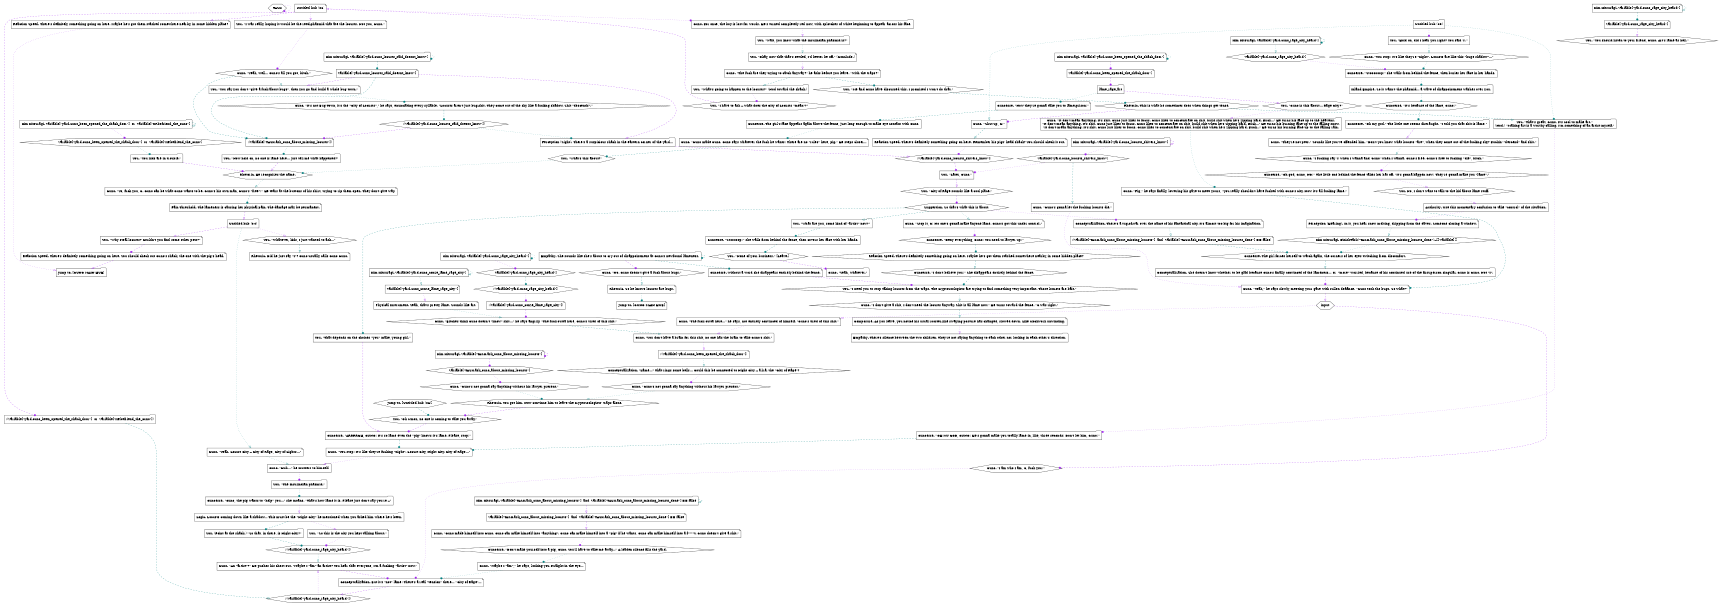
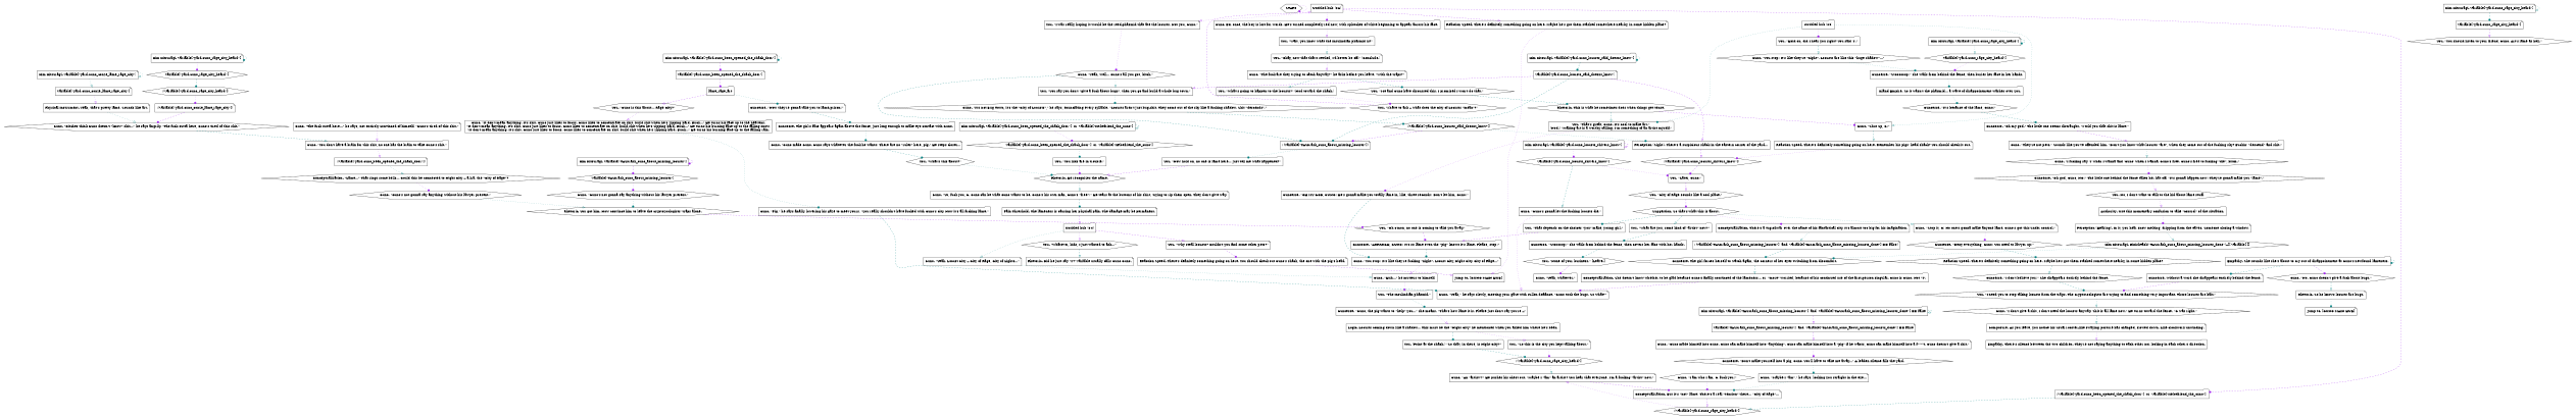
  digraph {
    node [shape=note]
    edge [arrowhead=dot color=teal style=dotted]
-   n1 [label=TASK shape=hexagon]
-   n2 [label=input shape=hexagon]
+   n1 [label=START shape=hexagon]
    n3 [label="Cuno: \"The fuck outta here...\" he says, not entirely convinced of himself. \"Cuno's tired of this shit.\""]
    n4 [label="Cuno: \"I am who I am, C, fuck you!\"" shape=hexagon]
    n5 [label="Cuno: \"You don't have a brain for this shit, no one has the brain to take Cuno's shit.\"" shape=folder]
    n6 [label="Conceptualization: But it's *not* lame! There's a real *tension* there... \"City of Rage\"..."]
    n7 [label="Inland Empire: So it wasn't the phasmid... a wave of disappointment washes over you." shape=folder]
    n8 [label="Cunoesse: \"It's because of the lame, Cuno!\"" shape=hexagon]
    n9 [label="Cunoesse: \"Oh my god.\" The little one seems distraught. \"I told you that shit is lame!\"" shape=folder]
    n10 [label="Kim Kitsuragi: Variable[\"yard.cuno_rage_city_heard\"]"]
    n11 [label="Variable[\"yard.cuno_rage_city_heard\"]" shape=hexagon]
    n12 [label="Cunoesse: \"Stoooooop!\" she wails from behind the fence, then buries her face in her hands."]
    n13 [label="!(Variable[\"yard.cuno_rage_city_heard\"])" shape=hexagon]
    n14 [label="Cuno: \"An *artist*?\" He pushes his chest out. \"Maybe I *am* an artist? You hear that everyone, I'm a fucking *artist* now.\""]
    n15 [label="Cuno: \"Yeah. Locust City -- City of Rage, City of Lights...\""]
    n16 [label="Cuno: \"Huh...\" he mutters to himself." shape=folder]
    n17 [label="You: \"The Insulindian phasmid.\"" shape=folder]
    n18 [label="You: \"What are you, some kind of *artist* now?\"" shape=folder]
    n19 [label="Cunoesse: \"Stooooop!\" she wails from behind the fence, then covers her face with her hands." shape=folder]
    n20 [label="You: \"None of your business.\" [Leave.]" shape=hexagon]
    n21 [label="You: \"Oh c'mon, no one is coming to take you away.\"" shape=hexagon]
    n22 [label="Cunoesse: \"ARRRRGH, CUNO! It's so lame even the *pig* knows it's lame. Please, stop!\"" shape=folder]
    n23 [label="Cuno: \"You stop! It's like they're fucking *night*. Locust City, Night City. City of Rage...\""]
    n24 [label="Untitled hub (06)"]
    n25 [label="You: \"I was really hoping it would be the reed-phasmid that ate the locusts. Not you, Cuno.“"]
    n26 [label="!(Variable[\"yard.cuno_been_opened_the_shack_door\"]  or  Variable[\"XP.befriend_the_cuno\"])" shape=folder]
    n27 [label="Reaction Speed: There's definitely something going on here. Maybe he's got them stashed somewhere nearby, in some hidden place?"]
    n28 [label="Cuno: For once, the boy is lost for words. He's turned completely red now, with splotches of white beginning to appear across his face." shape=folder]
    n29 [label="Cuno: \"Yeah, well... Cuno's all you got, bitch.\"" shape=hexagon]
    n30 [label="!(Variable[\"yard.cuno_rage_city_heard\"])" shape=hexagon]
    n31 [label="Jump to: [CUNO MAIN HUB]" shape=folder]
    n32 [label="You: \"Wait, you know what the Insulindian phasmid is?\"" shape=folder]
    n33 [label="Cuno: \"It don't mean anything. It's shit. Cuno just likes to focus. Cuno likes to concentrate on shit, build shit when he's zipping hard. Fuck...\" He turns his face up to the heavens.\n\"It don't mean anything. It's shit. Cuno just likes to focus. Cuno likes to concentrate on shit, build shit when he's zipping hard. Fuck...\" He turns his burning face up to the falling snow.\n\"It don't mean anything. It's shit. Cuno just likes to focus. Cuno likes to concentrate on shit, build shit when he's zipping hard. Fuck...\" He turns his burning face up to the falling rain." shape=folder]
    n34 [label="Cuno: \"Pig,\" he says finally, lowering his gaze to meet yours, \"you really shouldn't have fucked with Cuno's city. Now it's all fucking lame.\"" shape=folder]
    n35 [label="Cuno: \"Yeah,\" he says slowly, meeting your gaze with sullen defiance. \"Cuno took the bugs. So what?\""]
    n36 [label="Cunoesse: \"Oh god, Cuno, NO!\" The little one behind the fence takes her hat off. \"It's gonna happen now! They're gonna make you *lame*.\"" shape=hexagon]
    n37 [label="You: No, I don't want to talk to the kid about lame stuff." shape=hexagon]
    n38 [label="Authority: Use this momentary confusion to take *control* of the situation." shape=folder]
    n39 [label="Rhetoric: This is what he sometimes does when things get tense." shape=hexagon]
    n40 [label="Cuno: \"Shut up, C!\"" shape=folder]
    n41 [label="You: \"That's great, Cuno. It's cool to make art.\"\n(Nod.) \"Making art is a worthy calling. I'm something of an artist myself.\"" shape=folder]
    n42 [label="Reaction Speed: There's definitely something going on here. Remember his pigs' head shack? You should check it out."]
    n43 [label="Cunoesse: \"OH MY GOD, CUNO! He's gonna make you totally lame in, like, three seconds! Don't let him, Cuno!\"" shape=folder]
    n44 [label="Cunoesse: \"I don't believe you!\" She disappears entirely behind the fence." shape=hexagon]
    n45 [label="You: \"I need you to stop taking locusts from the traps. The cryptozoologists are trying to find something very important. Those locusts are bait.\"" shape=hexagon]
    n46 [label="Cuno: \"I don't give a shit, I don't need the locusts anyway. Shit is all lame now.\" He turns toward the fence. \"C was right.\"" shape=hexagon]
    n47 [label="Perception (Sight): There's a suspicious shack in the eastern corner of the yard..." shape=folder]
    n48 [label="!(Variable[\"yard.cuno_locusts_shivers_know\"])" shape=hexagon]
    n49 [label="You: \"Later, Cuno.\""]
    n50 [label="!(Variable[\"TASK.ask_cuno_about_missing_locusts\"])"]
    n51 [label="You: \"You say you don't *give a fuck about bugs*, then you go and build a whole bug town.\""]
    n52 [label="You: \"What's going to happen to the locusts?\" (Nod toward the shack.)" shape=folder]
    n53 [label="You: \"I have to ask -- what does the City of Locusts *mean*?\"" shape=hexagon]
    n54 [label="Cunoesse: \"Cuno, the pig wants to *help* you...\" she moans. \"That's how lame it is. Please just don't say you're --\"" shape=folder]
    n55 [label="Logic: Locusts coming down like a shadow... This must be the *Night City* he mentioned when you asked him where he's been." shape=folder]
    n56 [label="Rhetoric: He recognizes the name." shape=hexagon]
    n57 [label="Cuno: \"Yo, fuck you, C. Cuno can be what Cuno wants to be. Cuno's his own man, Cuno's *free*!\" He tears at the buttons of his shirt, trying to rip them open. They don't give way."]
    n58 [label="Pain Threshold: The lameness is causing her physical pain. The damage may be permanent."]
    n59 [label="Cunoesse: \"Deny everything, Cuno! You need to lawyer up!\"" shape=hexagon]
    n60 [label="Reaction Speed: There's definitely something going on here. Maybe he's got them stashed somewhere nearby, in some hidden place?" shape=hexagon]
    n61 [label="Kim Kitsuragi: Variable[\"yard.cuno_been_opened_the_shack_door\"]  or  Variable[\"XP.befriend_the_cuno\"]" shape=folder]
    n62 [label="Variable[\"yard.cuno_been_opened_the_shack_door\"]  or  Variable[\"XP.befriend_the_cuno\"]" shape=hexagon]
    n63 [label="You: \"You kids are in trouble.\"" shape=folder]
    n64 [label="Cuno: \"Cuno's gonna let the fucking locusts die.\"" shape=folder]
    n65 [label="You: \"Okay, now that that's settled, I'd better be off.\" (Conclude.)"]
    n66 [label="Cuno: \"The fuck are they trying to catch anyway?\" he asks before you leave. \"With the traps?\""]
    n67 [label="Perception (Hearing): In it, you hear snow melting, dripping from the eaves. Someone closing a window."]
    n68 [label="Kim Kitsuragi: FinishTask(\"TASK.ask_cuno_about_missing_locusts_done\")--[[ Variable[ ]]" shape=hexagon]
-   n69 [label="Rhetoric: Did he just say *I*? Cuno usually calls Cuno Cuno."]
+   n69 [label="Rhetoric: Did he just say *I*? Variable usually calls Cuno Cuno."]
    n70 [label="Untitled hub (05)" shape=folder]
    n71 [label="You: \"Hold on, did I hear you right? You said 'I'.\"" shape=folder]
    n72 [label="!(Variable[\"yard.cuno_been_opened_the_shack_door\"])"]
    n73 [label="Conceptualization: *Lame...* That rings some bells... Could this be connected to Night City -- a.k.a. the *City of Rage*?" shape=hexagon]
    n74 [label="Composure: As you leave, you notice his usual rooster-like swaying posture has changed, slowed down. Like clockwork unwinding."]
    n75 [label="Empathy: There's silence between the two children. They're not saying anything to each other nor looking in each other's direction." shape=folder]
    n76 [label="Kim Kitsuragi: Variable[\"TASK.ask_cuno_about_missing_locusts\"]  and  Variable[\"TASK.ask_cuno_about_missing_locusts_done\"] == false" shape=folder]
    n77 [label="Variable[\"TASK.ask_cuno_about_missing_locusts\"]  and  Variable[\"TASK.ask_cuno_about_missing_locusts_done\"] == false"]
    n78 [label="Cuno: \"Cuno made himself into Cuno. Cuno can make himself into *anything*. Cuno can make himself into a *pig* if he wants, Cuno can make himself into a f****t. Cuno doesn't give a shit.\""]
    n79 [label="Cunoesse: \"Don't make yourself into a pig, Cuno. You'll have to take me away...\" A leaden silence fills the yard." shape=hexagon]
    n80 [label="!(Variable[\"TASK.ask_cuno_about_missing_locusts\"]  and  Variable[\"TASK.ask_cuno_about_missing_locusts_done\"] == false)"]
    n81 [label="Cunoesse: The girl forces herself to watch again, the corners of her eyes twitching from discomfort." shape=hexagon]
    n82 [label="Conceptualization: She doesn't know whether to be glad because Cuno's finally convinced of the lameness... or  *more* worried, because of his continued use of the first-person singular. Cuno is Cuno. Not *I*." shape=folder]
    n83 [label="Cunoesse: The girl's face appears again above the fence, just long enough to make eye contact with Cuno." shape=folder]
    n84 [label="Cuno: \"Cuno made Cuno. Cuno says whatever the fuck he wants! There are no *rules* here, pig.\" He steps closer..."]
    n85 [label="You: \"What's this about?\"" shape=hexagon]
    n86 [label="Empathy: She sounds like she's about to cry out of disappointment at Cuno's newfound lameness." shape=folder]
    n87 [label="Cunoesse: Without a word she disappears entirely behind the fence."]
    n88 [label="Cuno: \"No. Cuno doesn't give a fuck about bugs.\"" shape=hexagon]
    n89 [label="Rhetoric: So he knows locusts are bugs."]
    n90 [label="Reaction Speed: There's definitely something going on here. You should check out Cuno's shack, the one with the pig's head."]
    n91 [label="Cuno: \"They're not pets.\" Sounds like you've offended him. \"Don't you know what locusts *are*, when they come out of the fucking sky? Fuckin' *descend* and shit.\"" shape=folder]
    n92 [label="Cuno: \"I fucking say 'I' when I wanna and 'Cuno' when I wanna. Cuno's free. Cuno's free to fucking *die*, bitch.\"" shape=hexagon]
    n93 [label="You: \"You should listen to your friend, Cuno. Art's lame as hell.\"" shape=hexagon]
    n94 [label="Cuno: \"You stop! It's like they're *night*. Locusts are like this *huge shadow*...\"" shape=hexagon]
    n95 [label="Untitled hub (04)" shape=folder]
    n96 [label="You: \"Why steal locusts? Couldn't you find some other pets?\""]
    n97 [label="You: \"Whatever, kids, I just wanted to ask...\"" shape=hexagon]
    n98 [label="Cuno: \"Maybe I *am*,\" he says, looking you straight in the eye..."]
    n99 [label="Suggestion: So that's what this is about." shape=hexagon]
    n100 [label="Conceptualization: There's a tug-of-war over the name of his fantastical city. It's almost too big for his imagination."]
    n101 [label="Cuno: \"Stop it, C! No one's gonna make anyone lame. Cuno's got this under control.\""]
    n102 [label="You: \"That depends on the choices *you* make, young girl.\"" shape=folder]
    n103 [label="You: (Point at the shack.) \"So that, in there, is Night City?\"" shape=folder]
    n104 [label="You: \"So this is the city you kept talking about.\""]
    n105 [label="You: \"Me and Cuno have discussed this. I promised I won't do that.\"" shape=hexagon]
    n106 [label="Cuno: \"Yeah, whatever.\"" shape=folder]
    n107 [label="Kim Kitsuragi: Variable[\"yard.cuno_rage_city_heard\"]"]
    n108 [label="Variable[\"yard.cuno_rage_city_heard\"]"]
    n109 [label="Cuno: \"Bitches think Cuno doesn't *know* shit...\" he says angrily. \"The fuck outta here, Cuno's tired of this shit.\"" shape=hexagon]
    n110 [label=lame_rage_art shape=folder]
    n111 [label="Cunoesse: \"Now they're gonna take you to lame-prison!\""]
    n112 [label="You: \"Cuno is this about... Rage City?\"" shape=hexagon]
    n113 [label="Rhetoric: You got him. Now convince him to leave the cryptozoologists' traps alone." shape=hexagon]
    n114 [label="Kim Kitsuragi: Variable[\"yard.cuno_rage_city_heard\"]"]
    n115 [label="Variable[\"yard.cuno_rage_city_heard\"]" shape=hexagon]
    n116 [label="!(Variable[\"yard.cuno_rage_city_heard\"])" shape=hexagon]
    n117 [label="!(Variable[\"yard.cuno_conze_lame_rage_city\"])"]
    n118 [label="Cuno: \"Cuno's not gonna say anything without his lawyer present.\"" shape=hexagon]
    n119 [label="Kim Kitsuragi: Variable[\"TASK.ask_cuno_about_missing_locusts\"]"]
    n120 [label="Variable[\"TASK.ask_cuno_about_missing_locusts\"]" shape=hexagon]
    n121 [label="Cuno: \"Cuno's not gonna say anything without his lawyer present.\"" shape=hexagon]
    n122 [label="You: \"Now hold on, no one is lame here... just tell me what happened?\"" shape=folder]
    n123 [label="You: \"City of Rage sounds like a cool place.\"" shape=hexagon]
    n124 [label="Jump to: [CUNO MAIN HUB]"]
    n125 [label="Kim Kitsuragi: Variable[\"yard.cuno_conze_lame_rage_city\"]"]
    n126 [label="Variable[\"yard.cuno_conze_lame_rage_city\"]"]
    n127 [label="Physical Instrument: Yeah, that's pretty lame. Sounds like art."]
    n128 [label="Kim Kitsuragi: Variable[\"yard.cuno_been_opened_the_shack_door\"]"]
    n129 [label="Variable[\"yard.cuno_been_opened_the_shack_door\"]"]
    n130 [label="Kim Kitsuragi: Variable[\"yard.cuno_locusts_said_doesnt_know\"]" shape=folder]
    n131 [label="Variable[\"yard.cuno_locusts_said_doesnt_know\"]"]
    n132 [label="Cuno: \"It's not Bug Town, it's the *City of Locusts*,\" he says, enunciating every syllable. \"Locusts aren't just bug-shit. They come out of the sky like a fucking shadow. Shit *descends*.\"" shape=hexagon]
    n133 [label="!(Variable[\"yard.cuno_locusts_said_doesnt_know\"])" shape=hexagon]
    n134 [label="Kim Kitsuragi: Variable[\"yard.cuno_locusts_shivers_know\"]" shape=folder]
    n135 [label="Variable[\"yard.cuno_locusts_shivers_know\"]" shape=hexagon]
-   n136 [label="Jump to: [Untitled hub (06)]" shape=hexagon]
    n1 -> n1 [color=purple]
-   n2 -> n3 [arrowhead=onormal color=purple]
-   n2 -> n4 [color=purple style=dashed]
    n3 -> n5 [arrowhead=onormal color=purple]
    n4 -> n6 [color=purple]
    n5 -> n72 [arrowhead=onormal color=purple]
    n6 -> n30 [arrowhead=onormal color=purple style=dashed]
    n7 -> n8
    n8 -> n9 [style=dashed]
    n9 -> n91 [arrowhead=onormal color=purple style=dashed]
    n10 -> n10 [style=dashed]
    n10 -> n11 [arrowhead=onormal]
    n11 -> n12 [color=purple]
    n12 -> n7
    n13 -> n14 [arrowhead=onormal]
    n14 -> n6 [color=purple style=dashed]
    n15 -> n16 [arrowhead=onormal]
    n16 -> n17 [color=purple]
    n17 -> n54
    n18 -> n19 [style=dashed]
    n19 -> n20 [style=dashed]
    n20 -> n106 [color=purple style=dashed]
    n21 -> n22 [color=purple style=dashed]
    n22 -> n23 [style=dashed]
    n23 -> n16 [arrowhead=onormal color=purple]
    n24 -> n25 [arrowhead=onormal color=purple]
    n24 -> n26 [color=purple style=dashed]
    n24 -> n27 [arrowhead=onormal color=purple style=dashed]
    n24 -> n28 [color=purple]
    n25 -> n29 [color=purple]
    n26 -> n30 [arrowhead=onormal style=dashed]
    n27 -> n31 [arrowhead=onormal color=purple]
    n28 -> n32 [arrowhead=onormal color=purple]
    n29 -> n50 [style=dashed]
    n29 -> n51 [arrowhead=onormal]
    n30 -> n14 [arrowhead=onormal color=purple]
    n32 -> n65 [arrowhead=onormal]
    n33 -> n34
    n34 -> n35 [style=dashed]
-   n35 -> n2 [arrowhead=onormal color=purple style=dashed]
    n36 -> n37 [arrowhead=onormal color=purple]
    n37 -> n38 [arrowhead=onormal color=purple]
    n38 -> n67 [color=purple]
    n39 -> n40 [color=purple style=dashed]
    n39 -> n41 [arrowhead=onormal style=dashed]
    n40 -> n42 [arrowhead=onormal style=dashed]
    n41 -> n43 [color=purple]
    n42 -> n48 [color=purple]
    n43 -> n23 [style=dashed]
    n44 -> n45 [style=dashed]
    n45 -> n46 [arrowhead=onormal]
    n46 -> n74 [arrowhead=onormal style=dashed]
    n47 -> n48 [arrowhead=onormal color=purple style=dashed]
    n48 -> n49 [color=purple style=dashed]
    n49 -> n123 [arrowhead=onormal color=purple style=dashed]
    n50 -> n122
    n51 -> n132
    n52 -> n53 [color=purple]
    n53 -> n24 [arrowhead=onormal color=purple style=dashed]
    n54 -> n55 [arrowhead=onormal color=purple]
    n55 -> n103 [style=dashed]
    n55 -> n104 [arrowhead=onormal color=purple]
    n56 -> n57 [arrowhead=onormal]
    n57 -> n58 [style=dashed]
    n58 -> n95 [arrowhead=onormal color=purple style=dashed]
    n59 -> n60 [style=dashed]
    n60 -> n44 [arrowhead=onormal style=dashed]
    n61 -> n61 [arrowhead=onormal style=dashed]
    n61 -> n62 [color=purple]
    n62 -> n63
    n63 -> n56 [color=purple style=dashed]
    n64 -> n35 [arrowhead=onormal color=purple]
    n65 -> n66 [arrowhead=onormal color=purple]
    n66 -> n52 [arrowhead=onormal style=dashed]
    n66 -> n105 [style=dashed]
    n67 -> n68 [arrowhead=onormal]
    n68 -> n81
    n70 -> n40 [arrowhead=onormal]
    n70 -> n41
    n70 -> n71 [color=purple]
    n71 -> n94 [arrowhead=onormal style=dashed]
    n72 -> n73 [arrowhead=onormal]
    n73 -> n118 [color=purple]
    n74 -> n75 [arrowhead=onormal color=purple]
    n76 -> n76 [arrowhead=onormal style=dashed]
    n76 -> n77 [arrowhead=onormal color=purple style=dashed]
    n77 -> n78 [arrowhead=onormal color=purple style=dashed]
    n78 -> n79 [color=purple]
    n79 -> n98
    n80 -> n81 [style=dashed]
    n81 -> n82 [arrowhead=onormal style=dashed]
    n82 -> n35 [color=purple style=dashed]
    n83 -> n84
    n84 -> n85 [style=dashed]
    n85 -> n56
    n86 -> n86 [style=dashed]
    n86 -> n87 [style=dashed]
    n86 -> n88 [color=purple style=dashed]
    n87 -> n45 [color=purple style=dashed]
    n88 -> n89 [arrowhead=onormal style=dashed]
    n89 -> n124
    n90 -> n31 [arrowhead=onormal color=purple style=dashed]
    n91 -> n92 [arrowhead=onormal]
    n92 -> n36 [color=purple]
    n94 -> n12
    n95 -> n15 [arrowhead=onormal]
    n95 -> n96 [arrowhead=onormal color=purple style=dashed]
    n95 -> n97 [arrowhead=onormal color=purple]
    n96 -> n90 [color=purple style=dashed]
    n97 -> n69 [arrowhead=onormal style=dashed]
    n98 -> n6
    n99 -> n18 [arrowhead=onormal style=dashed]
    n99 -> n100 [color=purple]
    n99 -> n101 [arrowhead=onormal]
    n99 -> n102 [style=dashed]
    n100 -> n80 [arrowhead=onormal]
    n101 -> n59 [color=purple]
    n102 -> n22 [arrowhead=onormal color=purple style=dashed]
    n103 -> n13 [style=dashed]
    n104 -> n13 [color=purple]
    n105 -> n39 [style=dashed]
    n107 -> n107 [arrowhead=onormal]
    n107 -> n108 [style=dashed]
    n108 -> n93 [arrowhead=onormal color=purple style=dashed]
    n109 -> n5 [arrowhead=onormal style=dashed]
    n110 -> n111
    n110 -> n112 [arrowhead=onormal color=purple style=dashed]
    n111 -> n83 [style=dashed]
    n112 -> n33 [arrowhead=onormal color=purple]
    n113 -> n21 [color=purple style=dashed]
    n114 -> n114
    n114 -> n115 [color=purple]
    n115 -> n116 [style=dashed]
    n116 -> n117 [color=purple]
    n117 -> n109 [color=purple style=dashed]
    n118 -> n113 [arrowhead=onormal]
    n119 -> n119 [color=purple style=dashed]
    n119 -> n120 [color=purple style=dashed]
    n120 -> n121 [color=purple]
    n121 -> n113
    n122 -> n56 [arrowhead=onormal color=purple style=dashed]
    n123 -> n99 [color=purple style=dashed]
    n125 -> n125 [arrowhead=onormal]
    n125 -> n126 [arrowhead=onormal]
    n126 -> n127 [arrowhead=onormal color=purple]
    n127 -> n109 [arrowhead=onormal]
    n128 -> n128
    n128 -> n129 [color=purple style=dashed]
    n129 -> n110 [color=purple style=dashed]
    n130 -> n130
    n130 -> n131 [style=dashed]
    n131 -> n47 [arrowhead=onormal color=purple style=dashed]
    n131 -> n50 [style=dashed]
    n131 -> n51 [arrowhead=onormal color=purple style=dashed]
    n132 -> n133 [style=dashed]
    n133 -> n47
    n133 -> n50 [color=purple style=dashed]
    n134 -> n134 [arrowhead=onormal color=purple style=dashed]
    n134 -> n135 [color=purple]
    n135 -> n49 [color=purple]
    n135 -> n64 [arrowhead=onormal style=dashed]
-   n136 -> n21 [style=dashed]
  }
